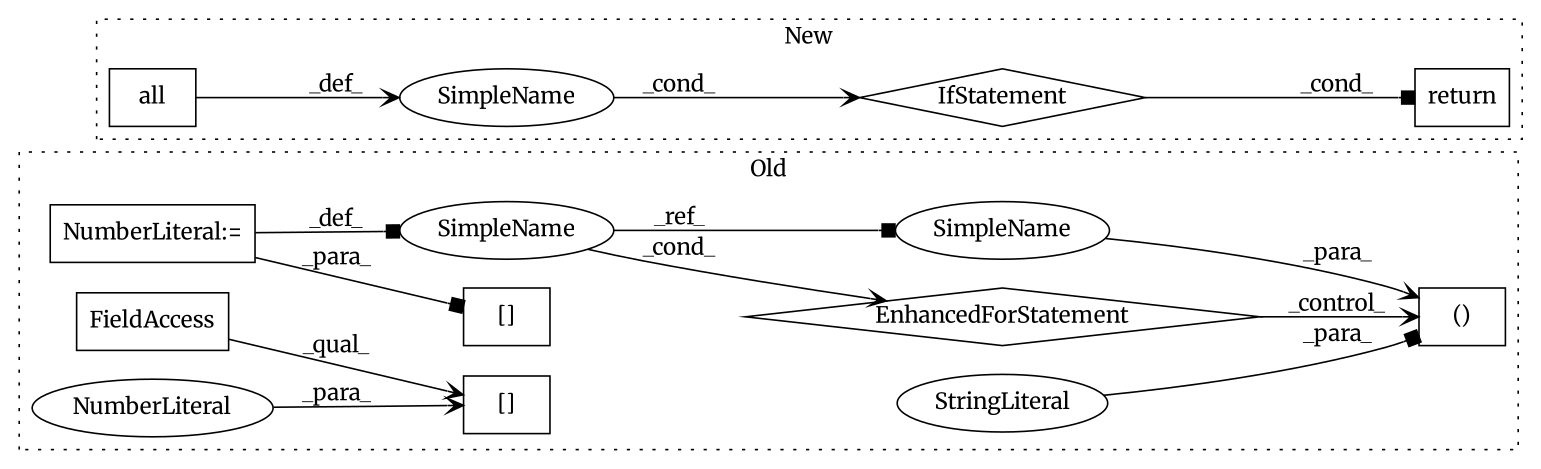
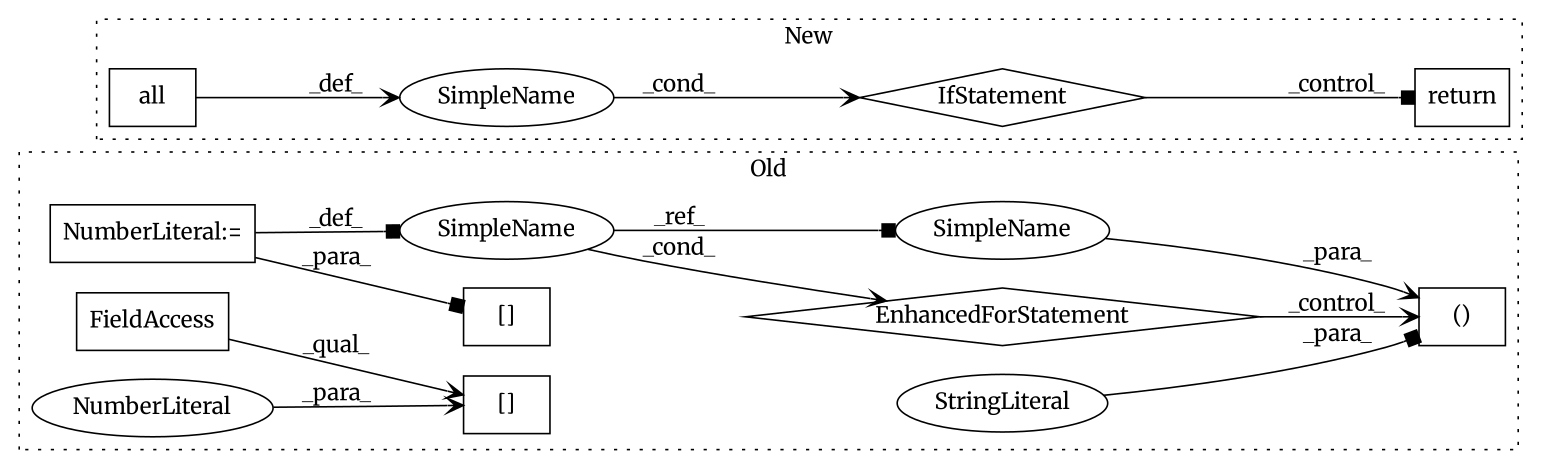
  digraph {
    fontname=Merriweather
    rankdir=LR
    node [a=42 fontname=Merriweather l=1 s="1832,1919" shape=box]
    edge [arrowhead=vee fontname=Merriweather]
    n1 [a=7 l="53,2" label="NumberLiteral:="]
    n2 [a=70 l="53,2" label=EnhancedForStatement shape=diamond]
    n3 [a=2 l="20,2" label="[]" s="2032,2082"]
    n4 [a=106 l=30 label="()" s=1957]
    n5 [a=2 l="17,1" label="[]" s="1899,1917"]
    n6 [a=22 l=16 label=FieldAccess s=1899]
    n7 [a=34 label=NumberLiteral s=1916 shape=ellipse]
    n8 [label=SimpleName s=1889 shape=ellipse]
    n9 [a=45 l=16 label=StringLiteral s=1957 shape=ellipse]
    n10 [label=SimpleName s=1986 shape=ellipse]
    n11 [a=32 l=5 label=all s=2585]
    n12 [a=25 l="4,2" label=IfStatement s="2543,2590" shape=diamond]
    n13 [label=SimpleName shape=ellipse l="" s=""]
    n14 [a=41 l=7 label=return s=2630]
    subgraph cluster_1 {
      label=Old
      style=dotted
      n1
      n2
      n3
      n4
      n5
      n6
      n7
      n8
      n9
      n10
    }
    subgraph cluster_2 {
      label=New
      style=dotted
      n11
      n12
      n13
      n14
    }
    n1 -> n3 [arrowhead=box label=_para_]
    n1 -> n8 [arrowhead=box label=_def_]
    n2 -> n4 [label=_control_]
    n6 -> n5 [label=_qual_]
    n7 -> n5 [label=_para_]
    n8 -> n2 [label=_cond_]
    n8 -> n10 [arrowhead=box label=_ref_]
    n9 -> n4 [arrowhead=box label=_para_]
    n10 -> n4 [label=_para_]
    n11 -> n13 [label=_def_]
-   n12 -> n14 [arrowhead=box label=_cond_]
+   n12 -> n14 [arrowhead=box label=_control_]
    n13 -> n12 [label=_cond_]
  }
